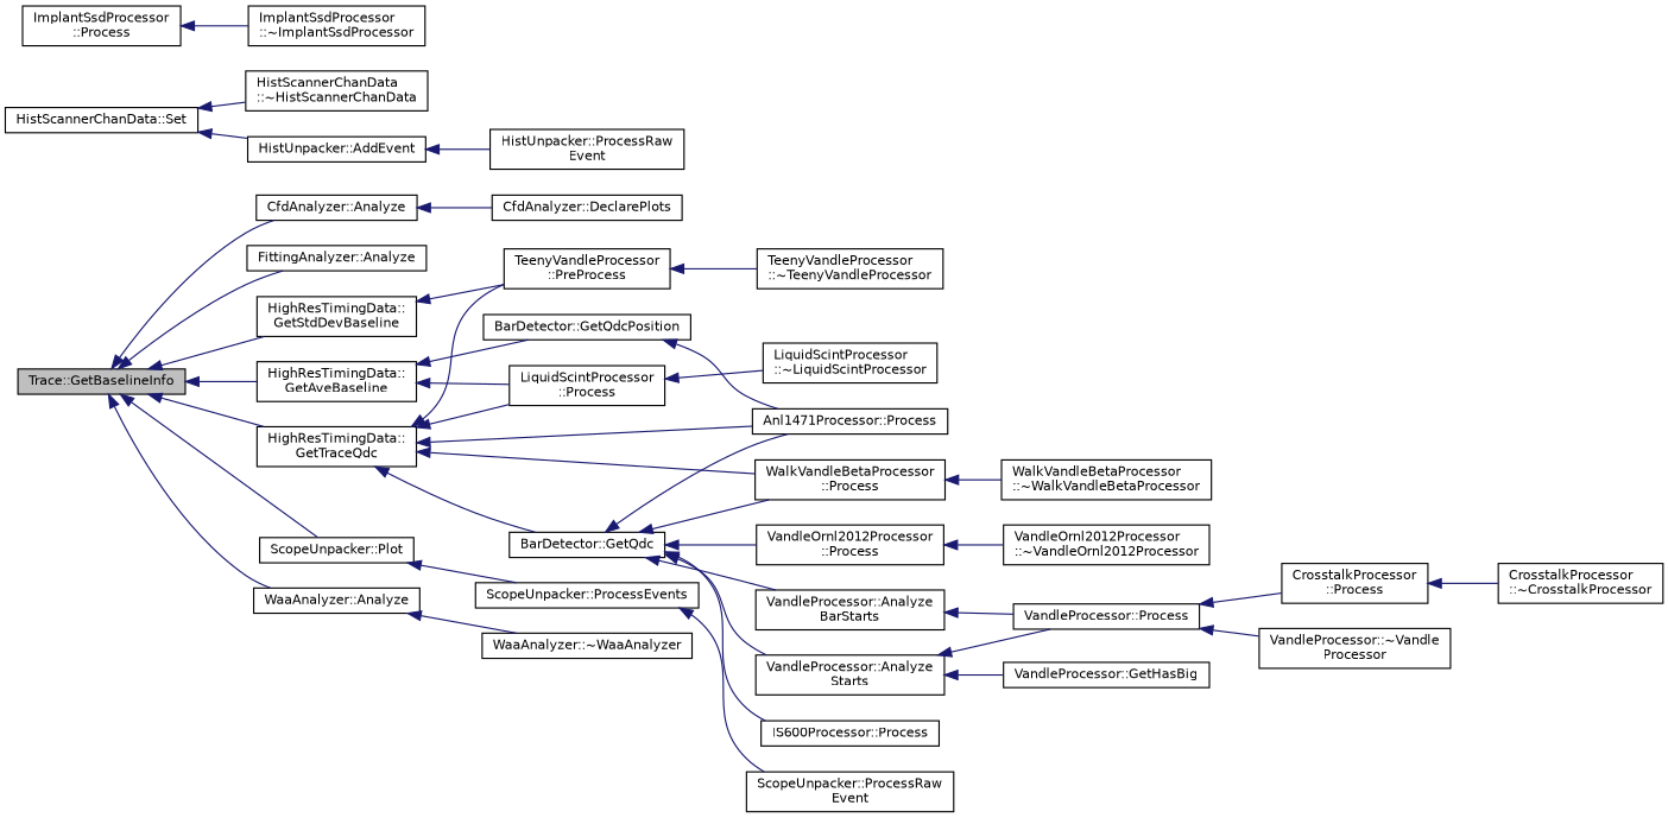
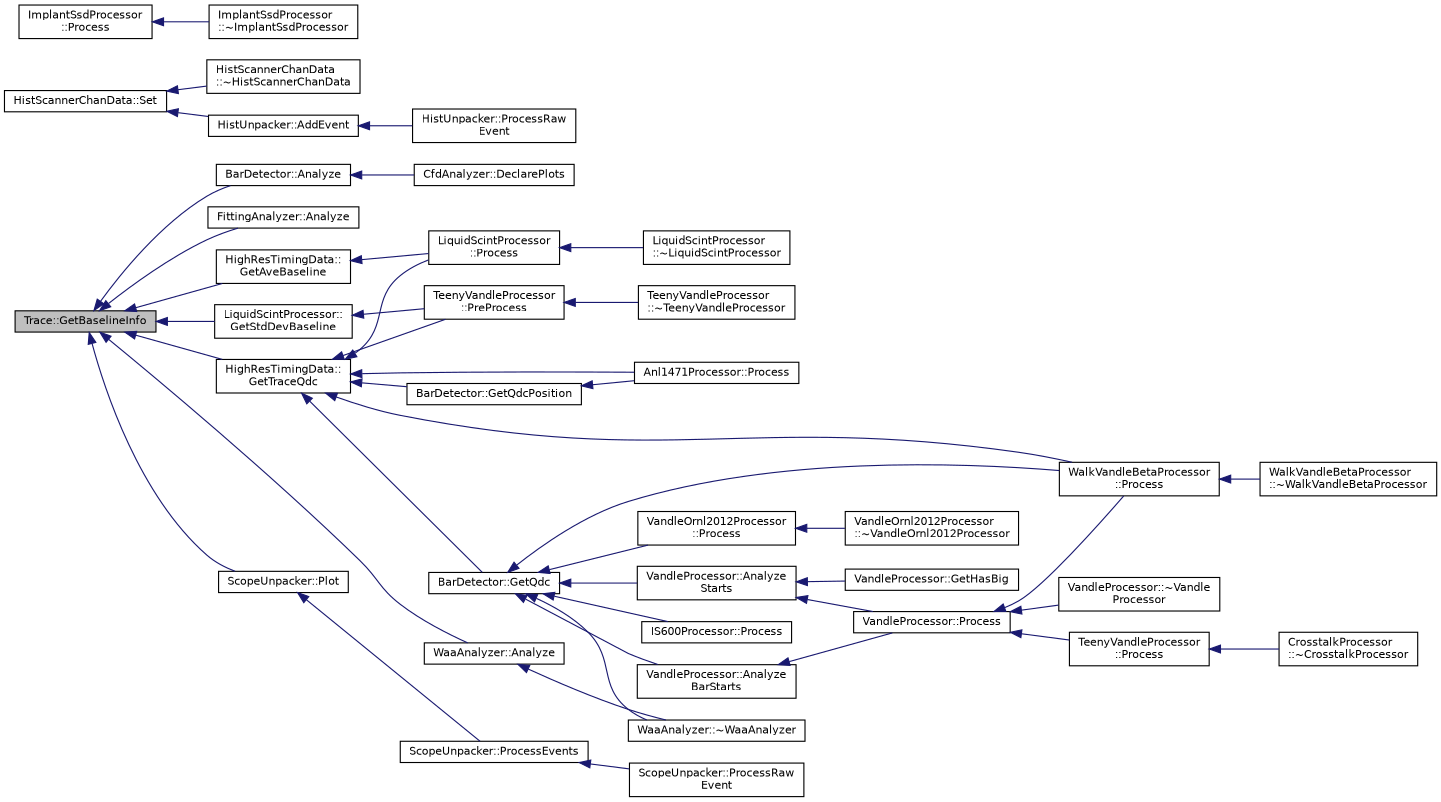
  digraph {
    rankdir=LR
    node [color=black fillcolor=white fontname=Helvetica fontsize=10 shape=record style=filled]
    edge [color=midnightblue dir=back fontname=Helvetica fontsize=10 labelfontname=Helvetica labelfontsize=10 style=solid]
    n1 [fillcolor=grey75 fontcolor=black height=0.2 label="Trace::GetBaselineInfo" width=0.4]
-   n2 [height=0.2 label="CfdAnalyzer::Analyze" width=0.4]
+   n2 [height=0.2 label="BarDetector::Analyze" width=0.4]
    n3 [height=0.2 label="FittingAnalyzer::Analyze" width=0.4]
    n4 [height=0.2 label="HighResTimingData::\lGetAveBaseline" width=0.4]
-   n5 [height=0.2 label="HighResTimingData::\lGetStdDevBaseline" width=0.4]
+   n5 [height=0.2 label="LiquidScintProcessor::\lGetStdDevBaseline" width=0.4]
    n6 [height=0.2 label="HighResTimingData::\lGetTraceQdc" width=0.4]
    n7 [height=0.2 label="ScopeUnpacker::Plot" width=0.4]
    n8 [height=0.2 label="WaaAnalyzer::Analyze" width=0.4]
    n9 [height=0.2 label="CfdAnalyzer::DeclarePlots" width=0.4]
    n10 [height=0.2 label="LiquidScintProcessor\l::Process" width=0.4]
    n11 [height=0.2 label="TeenyVandleProcessor\l::PreProcess" width=0.4]
    n12 [height=0.2 label="Anl1471Processor::Process" width=0.4]
    n13 [height=0.2 label="BarDetector::GetQdc" width=0.4]
    n14 [height=0.2 label="WalkVandleBetaProcessor\l::Process" width=0.4]
    n15 [height=0.2 label="BarDetector::GetQdcPosition" width=0.4]
    n16 [height=0.2 label="HistScannerChanData::Set" width=0.4]
    n17 [height=0.2 label="HistScannerChanData\l::~HistScannerChanData" width=0.4]
    n18 [height=0.2 label="HistUnpacker::AddEvent" width=0.4]
    n19 [height=0.2 label="ImplantSsdProcessor\l::Process" width=0.4]
    n20 [height=0.2 label="ImplantSsdProcessor\l::~ImplantSsdProcessor" width=0.4]
    n21 [height=0.2 label="ScopeUnpacker::ProcessEvents" width=0.4]
    n22 [height=0.2 label="WaaAnalyzer::~WaaAnalyzer" width=0.4]
    n23 [height=0.2 label="LiquidScintProcessor\l::~LiquidScintProcessor" width=0.4]
    n24 [height=0.2 label="TeenyVandleProcessor\l::~TeenyVandleProcessor" width=0.4]
    n25 [height=0.2 label="IS600Processor::Process" width=0.4]
    n26 [height=0.2 label="VandleOrnl2012Processor\l::Process" width=0.4]
    n27 [height=0.2 label="VandleProcessor::Analyze\lBarStarts" width=0.4]
    n28 [height=0.2 label="VandleProcessor::Analyze\lStarts" width=0.4]
    n29 [height=0.2 label="WalkVandleBetaProcessor\l::~WalkVandleBetaProcessor" width=0.4]
    n30 [height=0.2 label="VandleOrnl2012Processor\l::~VandleOrnl2012Processor" width=0.4]
    n31 [height=0.2 label="VandleProcessor::Process" width=0.4]
    n32 [height=0.2 label="VandleProcessor::GetHasBig" width=0.4]
-   n33 [height=0.2 label="CrosstalkProcessor\l::Process" width=0.4]
+   n33 [height=0.2 label="TeenyVandleProcessor\l::Process" width=0.4]
    n34 [height=0.2 label="VandleProcessor::~Vandle\lProcessor" width=0.4]
    n35 [height=0.2 label="CrosstalkProcessor\l::~CrosstalkProcessor" width=0.4]
    n36 [height=0.2 label="HistUnpacker::ProcessRaw\lEvent" width=0.4]
    n37 [height=0.2 label="ScopeUnpacker::ProcessRaw\lEvent" width=0.4]
    n1 -> n2
    n1 -> n3
    n1 -> n4
    n1 -> n5
    n1 -> n6
    n1 -> n7
    n1 -> n8
    n2 -> n9
    n4 -> n10
    n5 -> n11
    n6 -> n10
    n6 -> n11
    n6 -> n12
    n6 -> n13
    n6 -> n14
-   n4 -> n15
+   n6 -> n15
    n7 -> n21
    n8 -> n22
    n10 -> n23
    n11 -> n24
-   n13 -> n12
+   n13 -> n22
    n13 -> n14
    n13 -> n25
    n13 -> n26
    n13 -> n27
    n13 -> n28
    n14 -> n29
    n15 -> n12
    n16 -> n17
    n16 -> n18
    n18 -> n36
    n19 -> n20
    n21 -> n37
    n26 -> n30
    n27 -> n31
    n28 -> n31
    n28 -> n32
+   n31 -> n14
    n31 -> n33
    n31 -> n34
    n33 -> n35
  }
